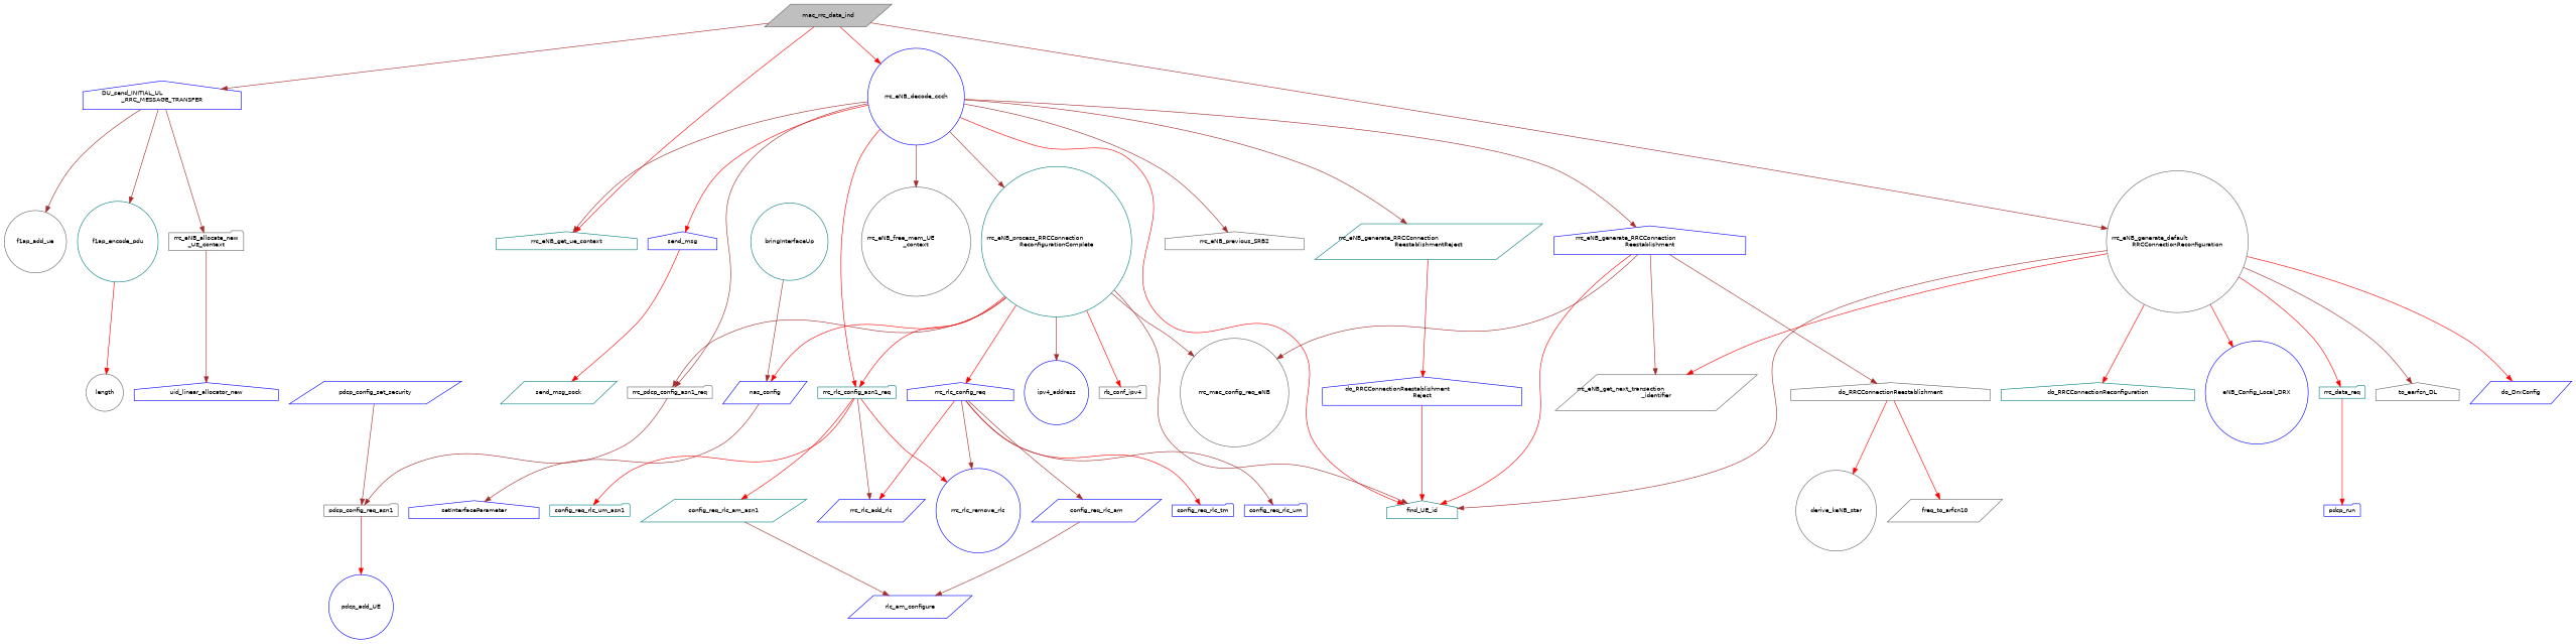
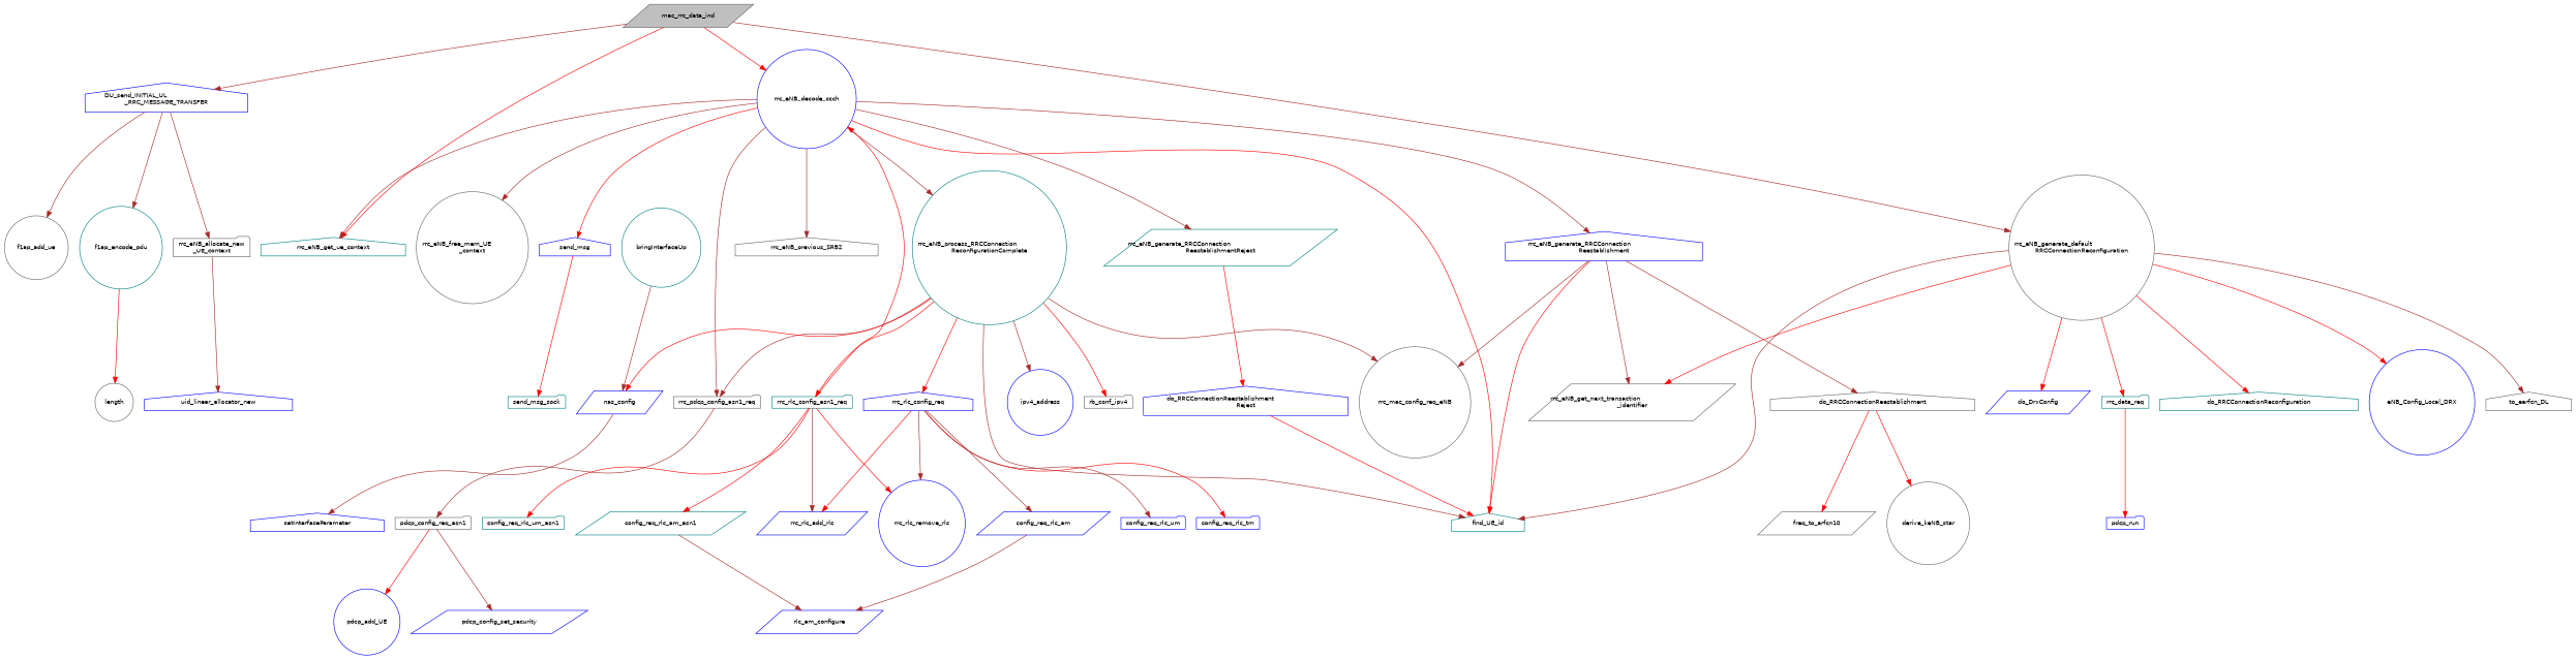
  digraph {
    rankdir=TB
    node [color=blue fillcolor=white fontname=Helvetica fontsize=10 shape=circle style=filled]
    edge [color=brown fontname=Helvetica fontsize=10 labelfontname=Helvetica labelfontsize=10 style=solid]
    n1 [color=gray40 fillcolor=grey75 fontcolor=black height=0.2 label=mac_rrc_data_ind shape=parallelogram width=0.4]
    n2 [height=0.2 label="DU_send_INITIAL_UL\l_RRC_MESSAGE_TRANSFER" shape=house width=0.4]
    n3 [height=0.2 label=rrc_eNB_decode_ccch width=0.4]
    n4 [color=teal height=0.2 label=rrc_eNB_get_ue_context shape=house width=0.4]
    n5 [color=gray40 height=0.2 label="rrc_eNB_generate_default\lRRCConnectionReconfiguration" width=0.4]
    n6 [color=gray40 height=0.2 label=f1ap_add_ue width=0.4]
    n7 [color=teal height=0.2 label=f1ap_encode_pdu width=0.4]
    n8 [color=gray40 height=0.2 label="rrc_eNB_allocate_new\l_UE_context" shape=folder width=0.4]
    n9 [color=teal height=0.2 label=find_UE_id shape=house width=0.4]
    n10 [color=gray40 height=0.2 label="rrc_eNB_free_mem_UE\l_context" width=0.4]
    n11 [height=0.2 label="rrc_eNB_generate_RRCConnection\lReestablishment" shape=house width=0.4]
    n12 [color=teal height=0.2 label="rrc_eNB_generate_RRCConnection\lReestablishmentReject" shape=parallelogram width=0.4]
    n13 [color=gray40 height=0.2 label=rrc_eNB_previous_SRB2 shape=house width=0.4]
    n14 [color=teal height=0.2 label="rrc_eNB_process_RRCConnection\lReconfigurationComplete" width=0.4]
    n15 [color=gray40 height=0.2 label=rrc_pdcp_config_asn1_req shape=folder width=0.4]
    n16 [color=teal height=0.2 label=rrc_rlc_config_asn1_req shape=folder width=0.4]
    n17 [height=0.2 label=send_msg shape=house width=0.4]
    n18 [color=gray40 height=0.2 label="rrc_eNB_get_next_transaction\l_identifier" shape=parallelogram width=0.4]
    n19 [height=0.2 label=do_DrxConfig shape=parallelogram width=0.4]
    n20 [color=teal height=0.2 label=do_RRCConnectionReconfiguration shape=house width=0.4]
    n21 [height=0.2 label=eNB_Config_Local_DRX width=0.4]
    n22 [color=teal height=0.2 label=rrc_data_req shape=folder width=0.4]
    n23 [color=gray40 height=0.2 label=to_earfcn_DL shape=house width=0.4]
    n24 [color=gray40 height=0.2 label=length width=0.4]
    n25 [height=0.2 label=uid_linear_allocator_new shape=house width=0.4]
    n26 [color=gray40 height=0.2 label=do_RRCConnectionReestablishment shape=house width=0.4]
    n27 [color=gray40 height=0.2 label=rrc_mac_config_req_eNB width=0.4]
    n28 [height=0.2 label="do_RRCConnectionReestablishment\lReject" shape=house width=0.4]
    n29 [height=0.2 label=ipv4_address width=0.4]
    n30 [height=0.2 label=nas_config shape=parallelogram width=0.4]
    n31 [color=gray40 height=0.2 label=rb_conf_ipv4 shape=folder width=0.4]
    n32 [height=0.2 label=rrc_rlc_config_req shape=house width=0.4]
    n33 [color=gray40 height=0.2 label=pdcp_config_req_asn1 shape=folder width=0.4]
    n34 [color=teal height=0.2 label=config_req_rlc_am_asn1 shape=parallelogram width=0.4]
    n35 [color=teal height=0.2 label=config_req_rlc_um_asn1 shape=folder width=0.4]
    n36 [height=0.2 label=rrc_rlc_add_rlc shape=parallelogram width=0.4]
    n37 [height=0.2 label=rrc_rlc_remove_rlc width=0.4]
-   n38 [color=teal height=0.2 label=send_msg_sock shape=parallelogram width=0.4]
+   n38 [color=teal height=0.2 label=send_msg_sock shape=folder width=0.4]
    n39 [color=gray40 height=0.2 label=derive_keNB_star width=0.4]
    n40 [color=gray40 height=0.2 label=freq_to_arfcn10 shape=parallelogram width=0.4]
    n41 [height=0.2 label=setInterfaceParameter shape=house width=0.4]
    n42 [height=0.2 label=config_req_rlc_am shape=parallelogram width=0.4]
    n43 [height=0.2 label=config_req_rlc_tm shape=folder width=0.4]
    n44 [height=0.2 label=config_req_rlc_um shape=folder width=0.4]
    n45 [color=teal height=0.2 label=bringInterfaceUp width=0.4]
    n46 [height=0.2 label=pdcp_add_UE width=0.4]
    n47 [height=0.2 label=pdcp_config_set_security shape=parallelogram width=0.4]
    n48 [height=0.2 label=rlc_am_configure shape=parallelogram width=0.4]
    n49 [height=0.2 label=pdcp_run shape=folder width=0.4]
    n1 -> n2
    n1 -> n3 [color=red]
    n1 -> n4 [color=red]
    n1 -> n5
    n2 -> n6
    n2 -> n7
    n2 -> n8
    n3 -> n4
    n3 -> n9 [color=red]
    n3 -> n10
    n3 -> n11
    n3 -> n12
    n3 -> n13
    n3 -> n14
    n3 -> n15
-   n3 -> n16 [color=red]
+   n16 -> n3 [color=red]
    n3 -> n17 [color=red]
    n5 -> n9
    n5 -> n18 [color=red]
    n5 -> n19 [color=red]
    n5 -> n20 [color=red]
    n5 -> n21 [color=red]
    n5 -> n22 [color=red]
    n5 -> n23
    n7 -> n24 [color=red]
    n8 -> n25
    n11 -> n9 [color=red]
    n11 -> n18
    n11 -> n26
    n11 -> n27
    n12 -> n28 [color=red]
    n14 -> n9
    n14 -> n15
    n14 -> n16 [color=red]
    n14 -> n27
    n14 -> n29
    n14 -> n30 [color=red]
    n14 -> n31 [color=red]
    n14 -> n32 [color=red]
    n15 -> n33
    n16 -> n34 [color=red]
    n16 -> n35 [color=red]
    n16 -> n36
    n16 -> n37 [color=red]
    n17 -> n38 [color=red]
    n22 -> n49 [color=red]
    n26 -> n39 [color=red]
    n26 -> n40 [color=red]
    n28 -> n9 [color=red]
    n30 -> n41
    n32 -> n36 [color=red]
    n32 -> n37
    n32 -> n42
    n32 -> n43 [color=red]
    n32 -> n44
    n33 -> n46 [color=red]
-   n47 -> n33
+   n33 -> n47
    n34 -> n48
    n42 -> n48
    n45 -> n30
  }
